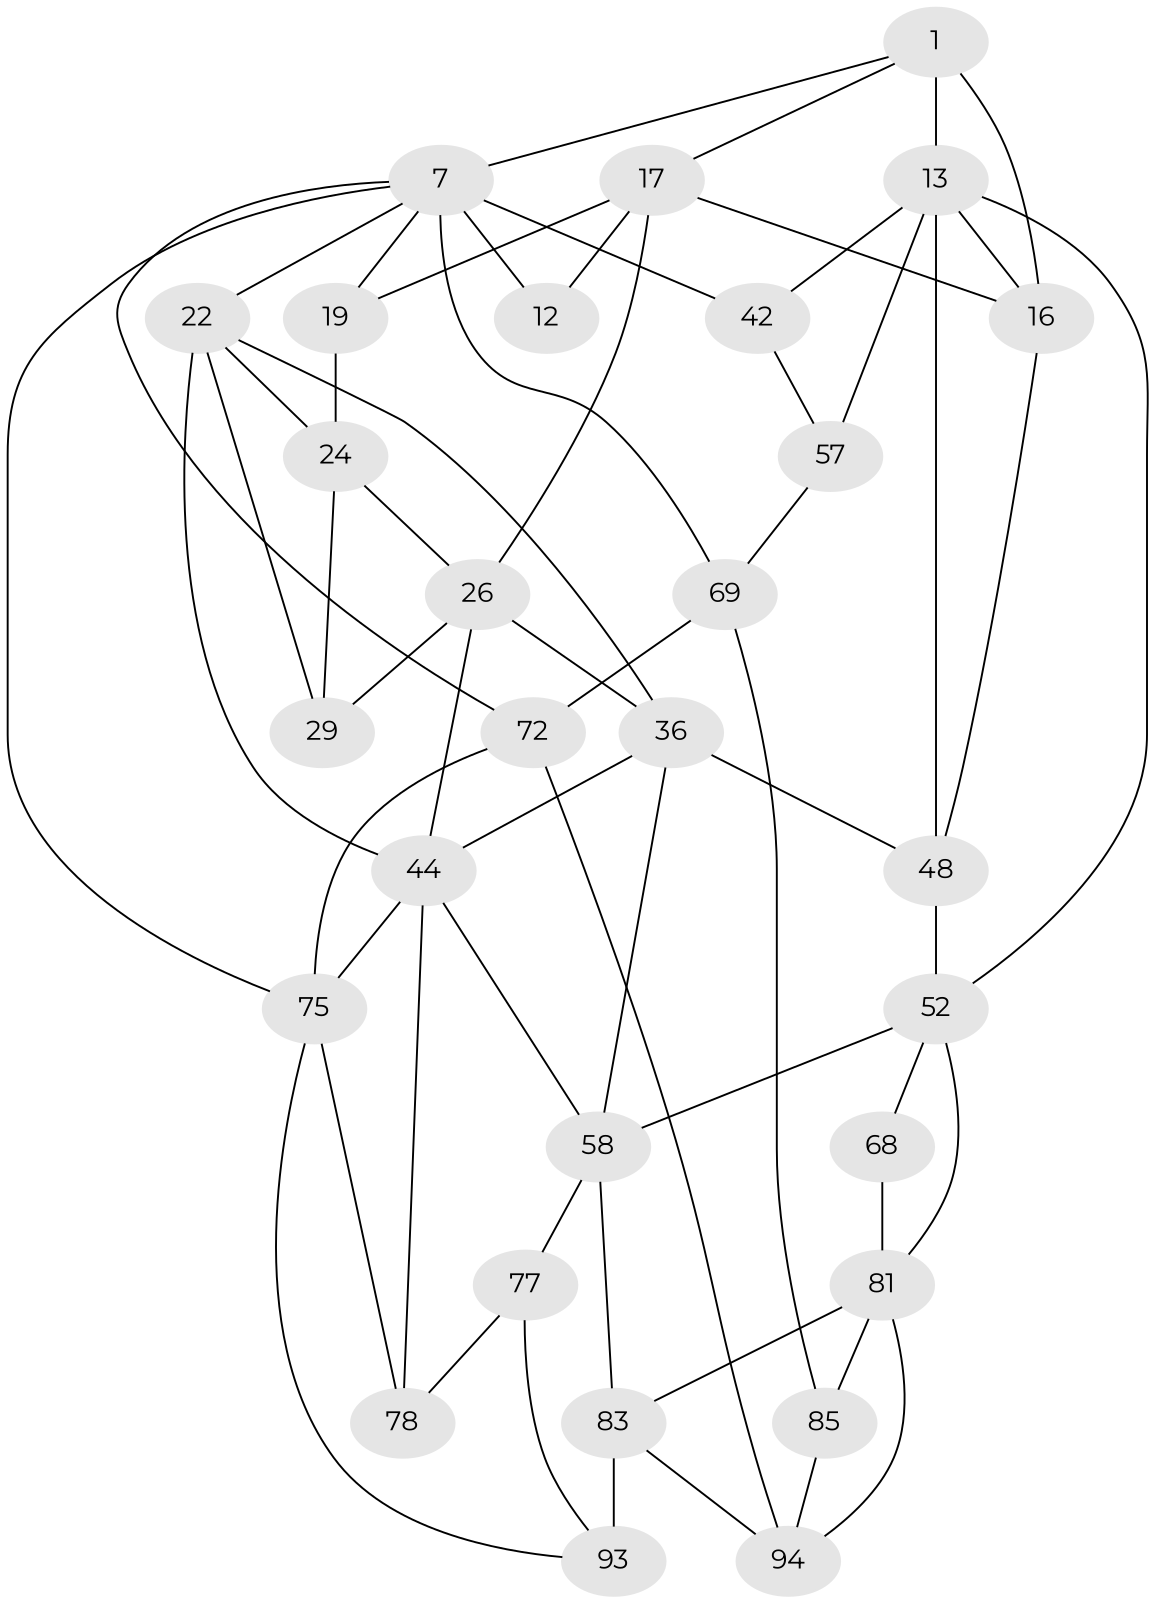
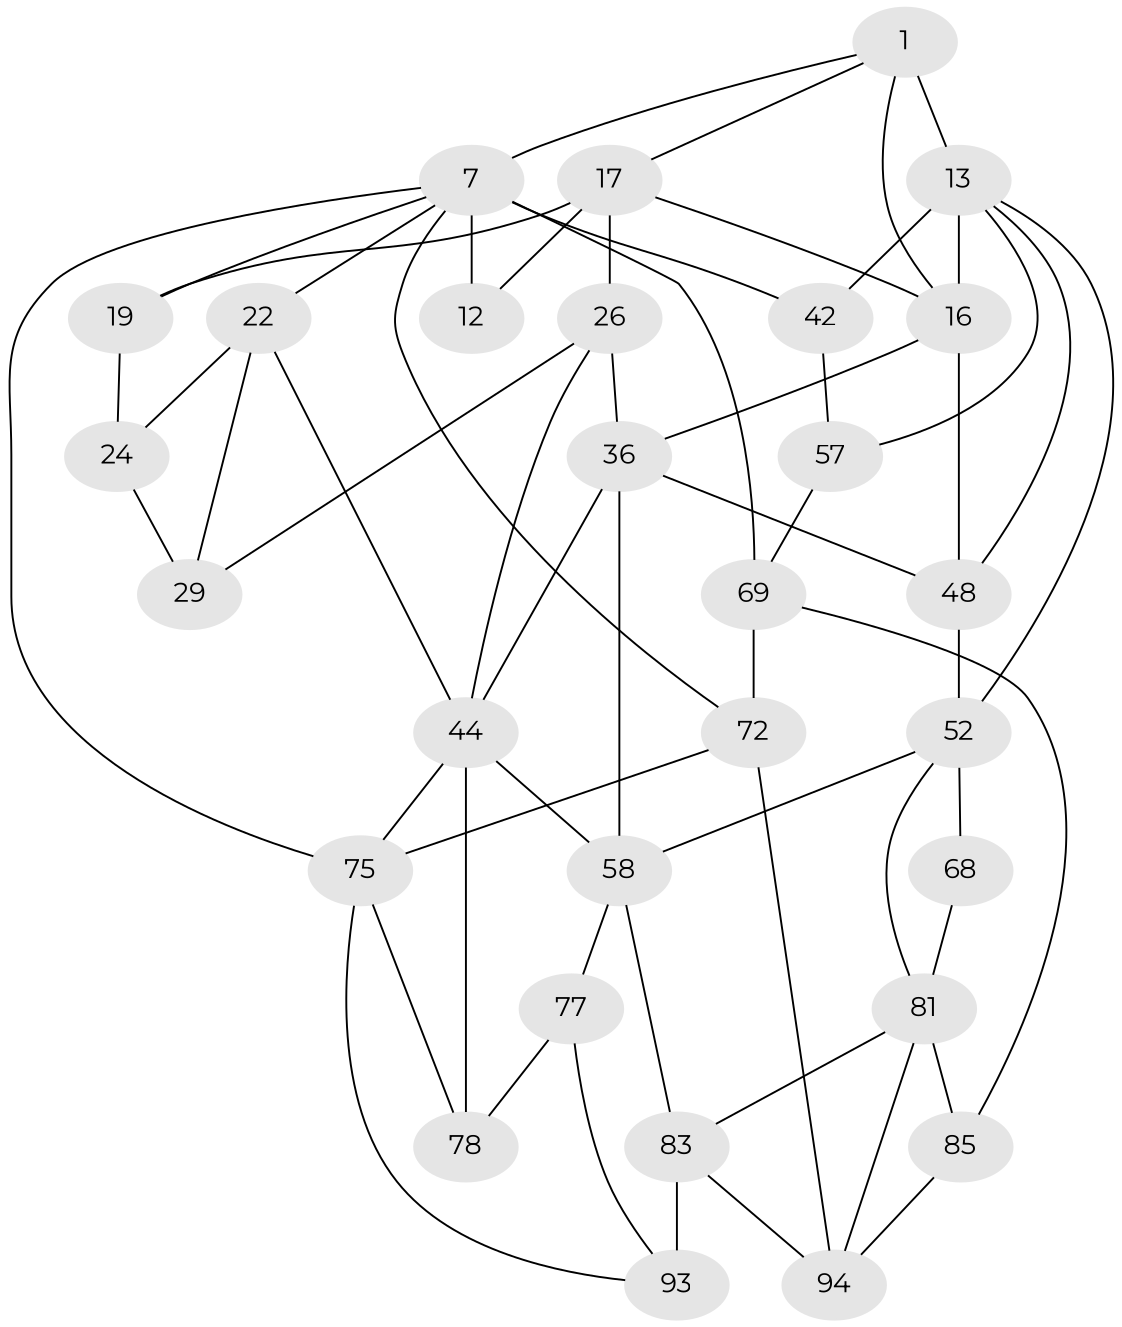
  graph {
    fontname=Montserrat
    node [color=gray90 fontname=Montserrat style=filled]
    edge [fontname=Montserrat]
    1 [super="+2+7"]
    n2 [label=7 super="+5+41"]
    n3 [label=17 super="+11"]
    13 [super="+32+14"]
    16 [super="+31"]
    12
    19 [super="+21"]
    22 [super="+40+23"]
    42 [super="+56"]
    69 [super="+73"]
    72 [super="+97"]
    75 [super="+100"]
    26 [super="+27"]
    48 [super="+53"]
    52 [super="+63"]
    57 [super="+65"]
    36 [super="+37+49"]
    24 [super="+30+25"]
    29
    44 [super="+45+47"]
    85 [super="+86+88"]
    94 [super="+95"]
    78 [super="+80"]
    93 [super="+98"]
    58 [super="+59+61"]
    68
    81 [super="+82+84"]
    77 [super="+79"]
    83 [super="+91"]
    1 -- n2
    1 -- n3
    1 -- 13 [weight=3]
    1 -- 16
    n2 -- 12
    n2 -- 19
    n2 -- 22
    n2 -- 42 [weight=2]
    n2 -- 69
    n2 -- 72
    n2 -- 75
    n3 -- 16
    n3 -- 12
    n3 -- 19
    n3 -- 26
    13 -- 16 [weight=2]
    13 -- 42
    13 -- 48
    13 -- 52
    13 -- 57
    16 -- 48
-   22 -- 36
+   16 -- 36
    19 -- 24
    22 -- 24 [weight=2]
    22 -- 29
    22 -- 44
    42 -- 57
    69 -- 72 [weight=2]
    69 -- 85
    72 -- 75
    72 -- 94
    75 -- 78
    75 -- 93
    26 -- 36
    26 -- 29
    26 -- 44
    48 -- 52 [weight=2]
    52 -- 58
    52 -- 68
    52 -- 81
    57 -- 69
    36 -- 48
    36 -- 44 [weight=2]
    36 -- 58 [weight=2]
-   24 -- 26
    24 -- 29
    44 -- 75
    44 -- 78 [weight=2]
    44 -- 58
    85 -- 94
    58 -- 77 [weight=2]
    58 -- 83
    68 -- 81
    81 -- 85 [weight=2]
    81 -- 94
    81 -- 83
    77 -- 78
    77 -- 93
    83 -- 94
    83 -- 93 [weight=3]
  }
